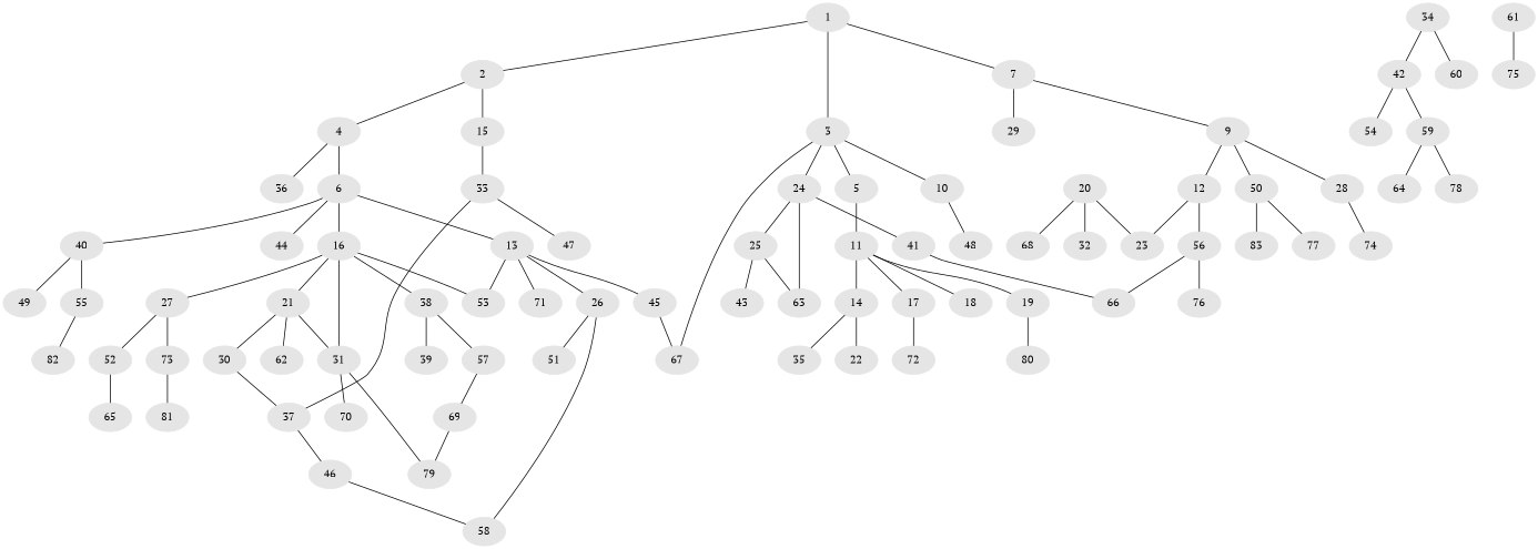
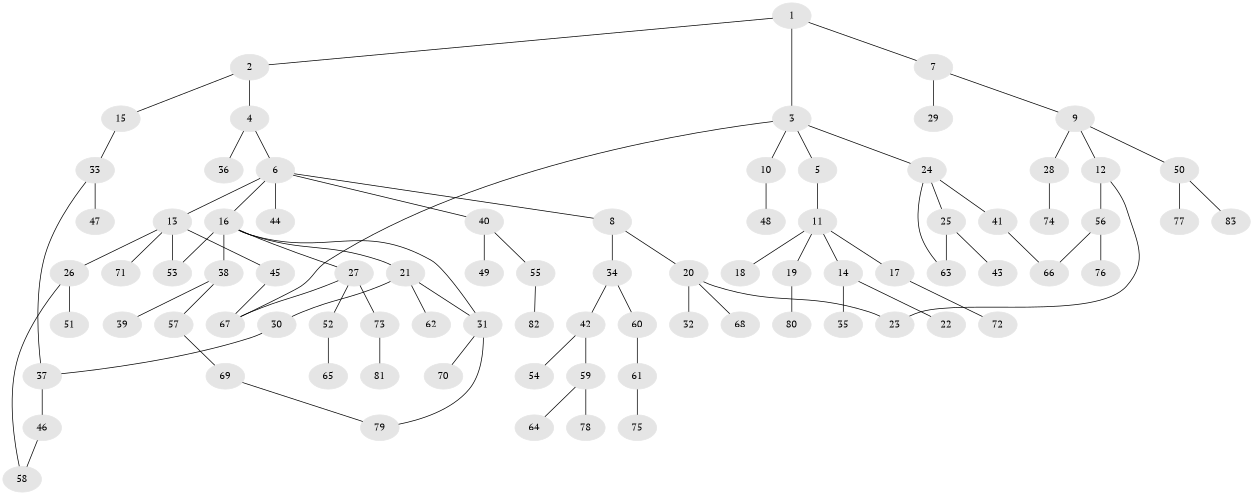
  graph {
    fontname="PT Serif"
    node [color=gray90 fontname="PT Serif" style=filled]
    edge [fontname="PT Serif"]
    1
    2
    3
    7
    4
    15
    5
    10
    24
    67
    9
    29
    6
    36
    33
    11
    48
    25
    41
    63
+   8
    13
    16
    40
    44
    14
    17
    18
    19
    20
    34
    26
    45
    53
    71
    21
    27
    31
    38
    49
    55
    12
    28
    50
    23
    32
    68
    42
    60
    56
    74
    77
    83
    35
    22
    72
    80
    66
    76
    51
    58
    37
    47
    30
    62
    52
    73
    70
    79
    39
    57
    43
    65
    81
    46
    54
    59
    61
    69
    82
    64
    78
    75
    1 -- 2
    1 -- 3
    1 -- 7
    2 -- 4
    2 -- 15
    3 -- 5
    3 -- 10
    3 -- 24
    3 -- 67
    7 -- 9
    7 -- 29
    4 -- 6
    4 -- 36
    15 -- 33
    5 -- 11
    10 -- 48
    24 -- 25
    24 -- 41
    24 -- 63
    9 -- 12
    9 -- 28
    9 -- 50
+   6 -- 8
    6 -- 13
    6 -- 16
    6 -- 40
    6 -- 44
    33 -- 37
    33 -- 47
    11 -- 14
    11 -- 17
    11 -- 18
    11 -- 19
    25 -- 63
    25 -- 43
    41 -- 66
+   8 -- 20
+   8 -- 34
    13 -- 26
    13 -- 45
    13 -- 53
    13 -- 71
    16 -- 53
    16 -- 21
    16 -- 27
    16 -- 31
    16 -- 38
    40 -- 49
    40 -- 55
    14 -- 35
    14 -- 22
    17 -- 72
    19 -- 80
    20 -- 23
    20 -- 32
    20 -- 68
    34 -- 42
    34 -- 60
    26 -- 51
    26 -- 58
    45 -- 67
    21 -- 31
    21 -- 30
    21 -- 62
+   27 -- 67
    27 -- 52
    27 -- 73
    31 -- 70
    31 -- 79
    38 -- 39
    38 -- 57
    55 -- 82
    12 -- 23
    12 -- 56
    28 -- 74
    50 -- 77
    50 -- 83
    42 -- 54
    42 -- 59
+   60 -- 61
    56 -- 66
    56 -- 76
    37 -- 46
    30 -- 37
    52 -- 65
    73 -- 81
    57 -- 69
    46 -- 58
    59 -- 64
    59 -- 78
    61 -- 75
    69 -- 79
  }
